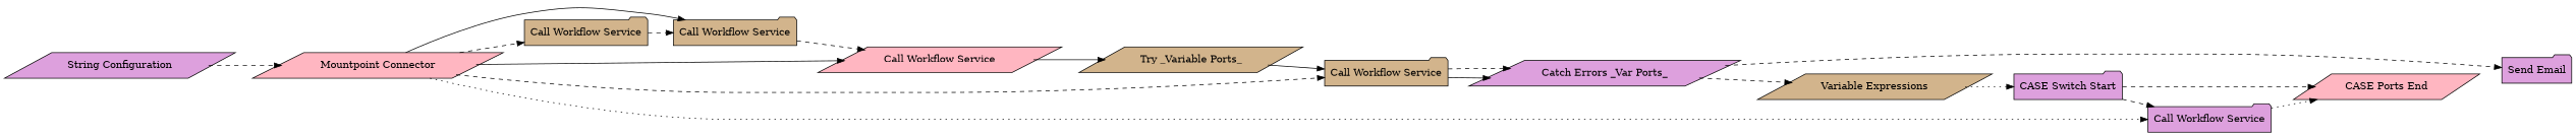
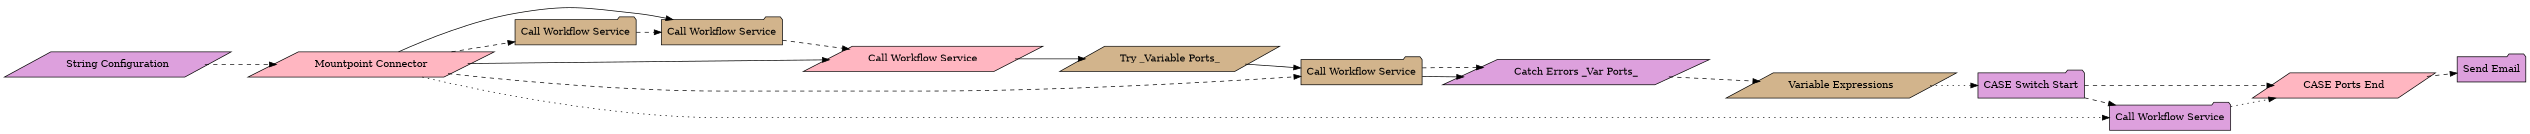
  digraph {
    rankdir=LR
    node [fillcolor=tan shape=parallelogram style=filled]
    edge [style=dashed]
    n1 [fillcolor=lightpink label="Mountpoint Connector"]
    n2 [label="Call Workflow Service" shape=folder]
    n3 [label="Call Workflow Service" shape=folder]
    n4 [label="Call Workflow Service" shape=folder]
    n5 [fillcolor=plum label="Call Workflow Service" shape=folder]
    n6 [fillcolor=lightpink label="Call Workflow Service"]
    n7 [fillcolor=plum label="Catch Errors _Var Ports_"]
    n8 [fillcolor=lightpink label="CASE Ports End"]
    n9 [label="Try _Variable Ports_"]
    n10 [label="Variable Expressions"]
    n11 [fillcolor=plum label="Send Email" shape=folder]
    n12 [fillcolor=plum label="CASE Switch Start" shape=folder]
    n13 [fillcolor=plum label="String Configuration"]
    n1 -> n2
    n1 -> n3 [style=solid]
    n1 -> n4
    n1 -> n5 [style=dotted]
    n1 -> n6 [style=solid]
    n2 -> n3
    n3 -> n6
    n4 -> n7 [style=solid]
    n4 -> n7
    n5 -> n8 [style=dotted]
    n6 -> n9 [style=solid]
    n7 -> n10
-   n7 -> n11
+   n8 -> n11
    n9 -> n4 [style=solid]
    n10 -> n12 [style=dotted]
    n12 -> n5
    n12 -> n8
    n13 -> n1
  }
